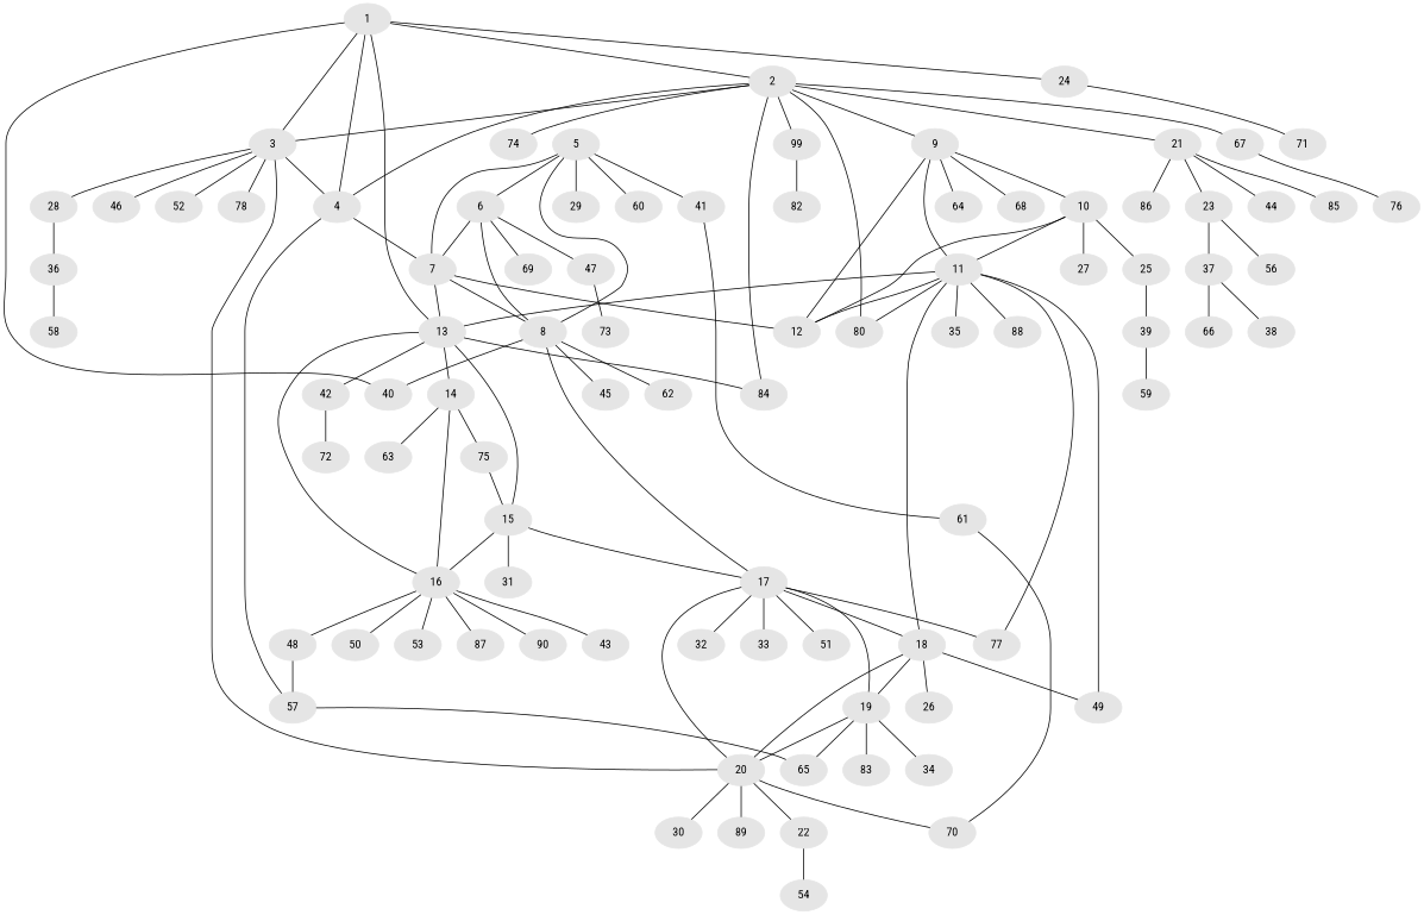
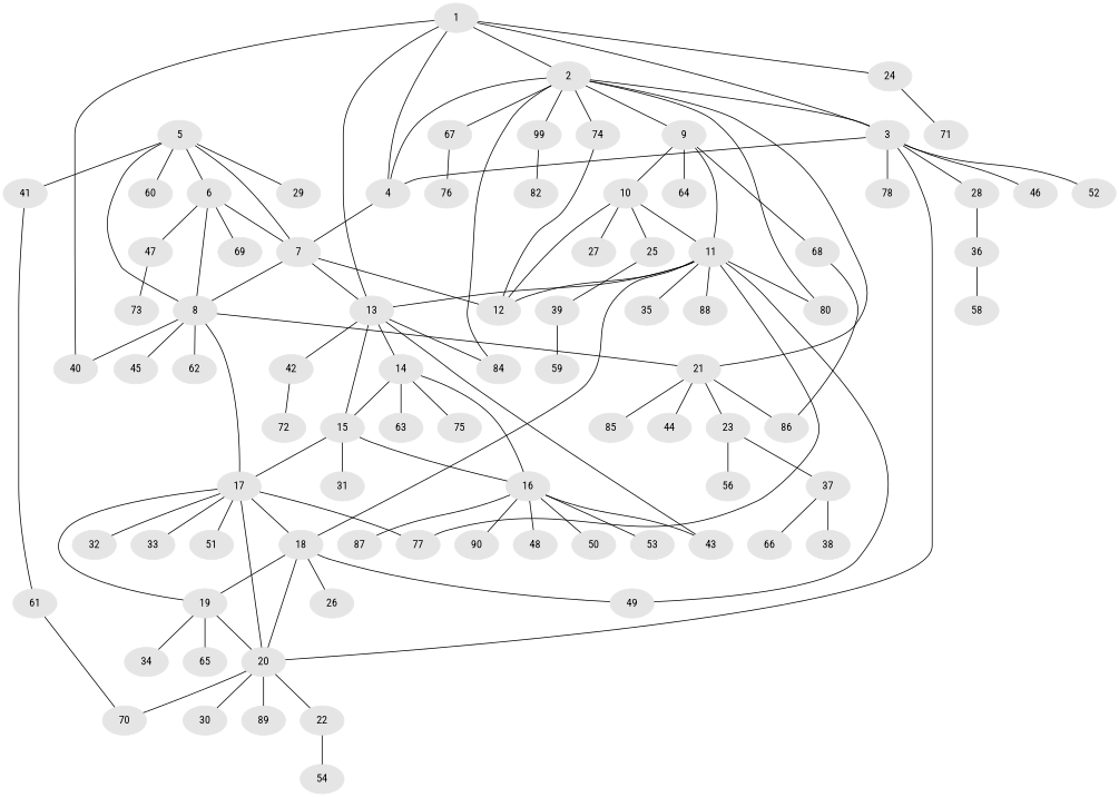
  graph {
    fontname="Roboto Condensed"
    node [color=gray90 fontname="Roboto Condensed" style=filled]
    edge [fontname="Roboto Condensed"]
    1
    2
    3
    4
    13
    24
    40
    9
    21
    67
    74
    n12 [label=99]
    80
    84
    20
    28
    46
    52
    78
    7
-   57
    14
    15
    16
    42
    71
    12
    10
    11
    64
    68
    23
    44
    85
    86
    76
    82
    22
    30
    70
    89
    36
    8
    65
    5
    6
    29
    41
    60
    47
    69
    17
    45
    62
    61
    73
    18
    77
    19
    32
    33
    51
    25
    27
    35
    49
    88
    39
    26
    63
    75
    31
    43
    48
    50
    53
    87
    90
    72
    34
-   83
    54
    37
    56
    38
    66
    59
    58
    1 -- 2
    1 -- 3
    1 -- 4
    1 -- 13
    1 -- 24
    1 -- 40
    2 -- 3
    2 -- 4
    2 -- 9
    2 -- 21
    2 -- 67
    2 -- 74
    2 -- n12
    2 -- 80
    2 -- 84
    3 -- 4
    3 -- 20
    3 -- 28
    3 -- 46
    3 -- 52
    3 -- 78
    4 -- 7
-   4 -- 57
    13 -- 84
    13 -- 14
    13 -- 15
-   13 -- 16
+   13 -- 43
    13 -- 42
    24 -- 71
-   9 -- 12
+   74 -- 12
    9 -- 10
    9 -- 11
    9 -- 64
    9 -- 68
    21 -- 23
    21 -- 44
    21 -- 85
    21 -- 86
    67 -- 76
    n12 -- 82
    20 -- 22
    20 -- 30
    20 -- 70
    20 -- 89
    28 -- 36
    7 -- 13
    7 -- 12
    7 -- 8
-   57 -- 65
-   75 -- 15
+   14 -- 15
    14 -- 16
    14 -- 63
    14 -- 75
    15 -- 16
    15 -- 17
    15 -- 31
    16 -- 43
    16 -- 48
    16 -- 50
    16 -- 53
    16 -- 87
    16 -- 90
    42 -- 72
    10 -- 12
    10 -- 11
    10 -- 25
    10 -- 27
    11 -- 13
    11 -- 80
    11 -- 12
    11 -- 18
    11 -- 77
    11 -- 35
    11 -- 49
    11 -- 88
+   68 -- 86
    23 -- 37
    23 -- 56
    22 -- 54
    36 -- 58
    8 -- 40
+   8 -- 21
    8 -- 17
    8 -- 45
    8 -- 62
    5 -- 7
    5 -- 8
    5 -- 6
    5 -- 29
    5 -- 41
    5 -- 60
    6 -- 7
    6 -- 8
    6 -- 47
    6 -- 69
    41 -- 61
    47 -- 73
    17 -- 20
    17 -- 18
    17 -- 77
    17 -- 19
    17 -- 32
    17 -- 33
    17 -- 51
    61 -- 70
    18 -- 20
    18 -- 19
    18 -- 49
    18 -- 26
    19 -- 20
    19 -- 65
    19 -- 34
-   19 -- 83
    25 -- 39
    39 -- 59
-   48 -- 57
    37 -- 38
    37 -- 66
  }
